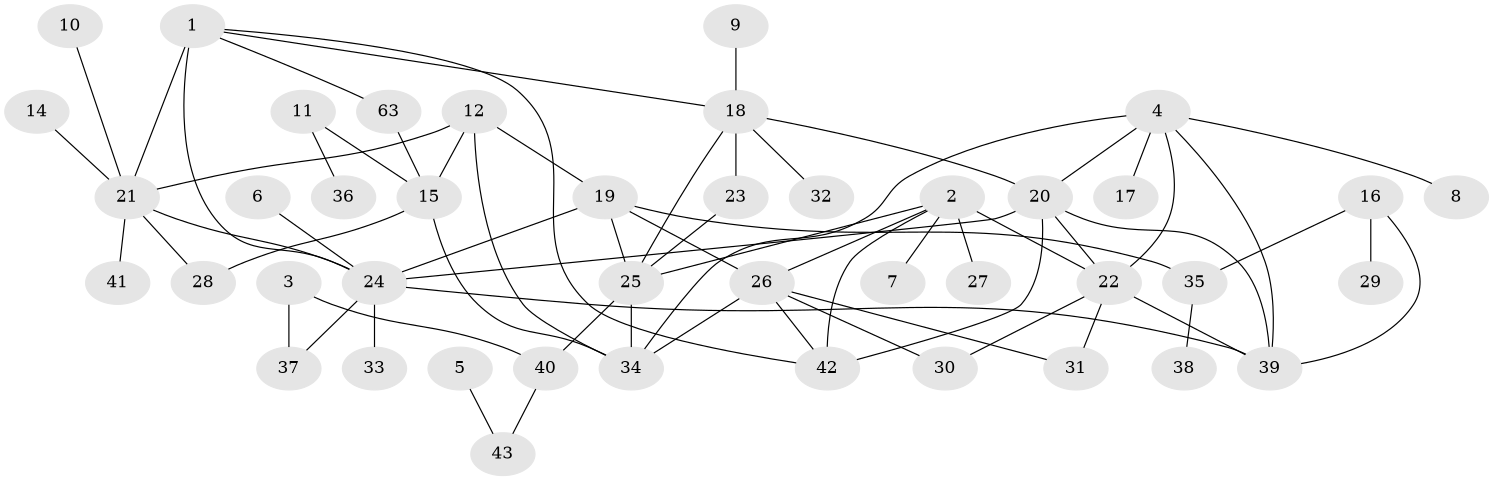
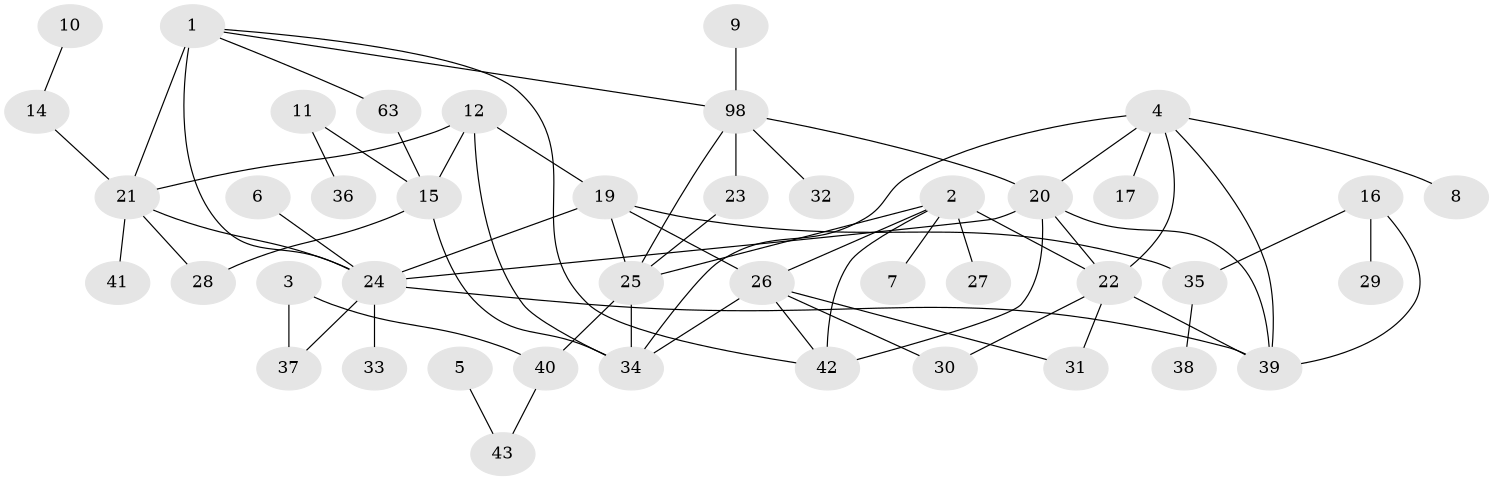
  graph {
    node [color=gray90 style=filled]
    edge [weight=1.0]
    n1 [label=63]
    1
-   18
+   18 [label=98]
    21
    24
    42
    15
    25
    20
    23
    32
    28
    41
    37
    39
    33
    2
    7
    22
    26
    27
    31
    30
    40
    34
    3
    43
    4
    8
    17
    5
    6
    9
    10
    11
    36
    12
    19
    35
    14
    16
    29
    38
    n1 -- 15
    1 -- n1
    1 -- 18
    1 -- 21 [weight=2.0]
    1 -- 24 [weight=2.0]
    1 -- 42
    18 -- 25 [weight=2.0]
    18 -- 20
    18 -- 23 [weight=2.0]
    18 -- 32
    21 -- 24
    21 -- 28
    21 -- 41
    24 -- 37
    24 -- 39
    24 -- 33
    15 -- 28
    15 -- 34
    25 -- 40
    25 -- 34 [weight=2.0]
    20 -- 24 [weight=2.0]
    20 -- 42
    20 -- 39
    20 -- 22
    23 -- 25
    2 -- 42 [weight=2.0]
    2 -- 25
    2 -- 7
    2 -- 22
    2 -- 26 [weight=2.0]
    2 -- 27
    22 -- 39
    22 -- 31
    22 -- 30
    26 -- 42
    26 -- 31
    26 -- 30
    26 -- 34
    40 -- 43
    3 -- 37
    3 -- 40
    4 -- 20
    4 -- 39
    4 -- 22
    4 -- 34
    4 -- 8
    4 -- 17
    5 -- 43
    6 -- 24
    9 -- 18
-   10 -- 21
+   10 -- 14
    11 -- 15
    11 -- 36
    12 -- 21
    12 -- 15 [weight=2.0]
    12 -- 34 [weight=2.0]
    12 -- 19
    19 -- 24
    19 -- 25
    19 -- 26
    19 -- 35
    35 -- 38
    14 -- 21
    16 -- 39
    16 -- 35
    16 -- 29
  }
